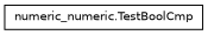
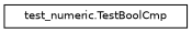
  digraph {
    rankdir=TB
-   n1 [color=black fillcolor=white fontname=Helvetica fontsize=10 height=0.2 label="numeric_numeric.TestBoolCmp" shape=record style=filled width=0.4]
+   n1 [color=black fillcolor=white fontname=Helvetica fontsize=10 height=0.2 label="test_numeric.TestBoolCmp" shape=record style=filled width=0.4]
  }
